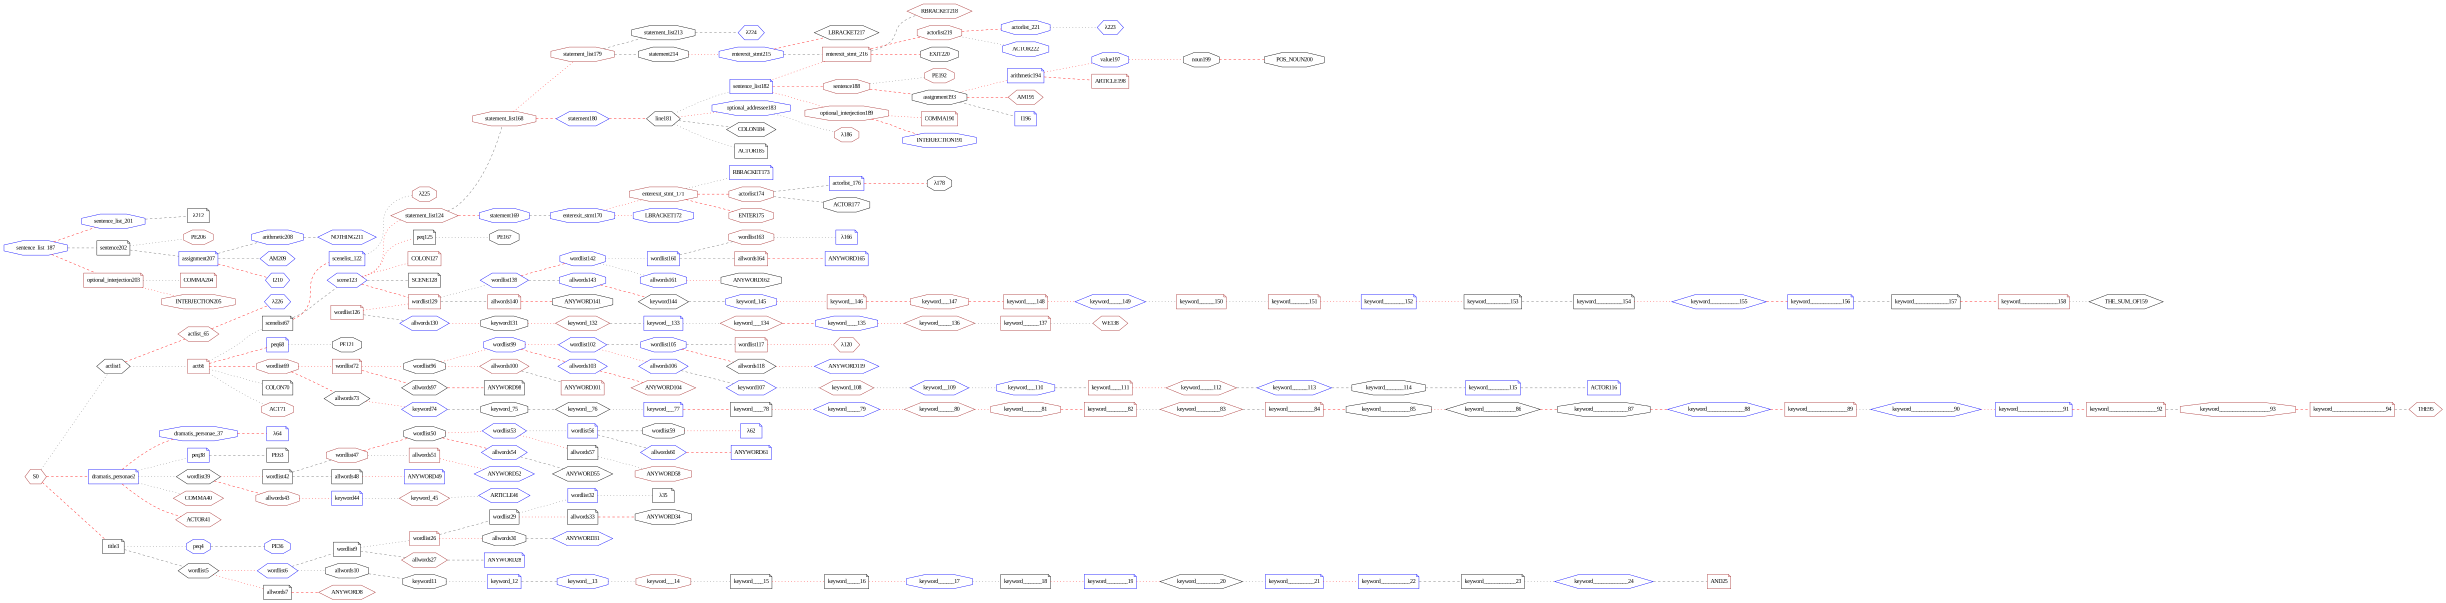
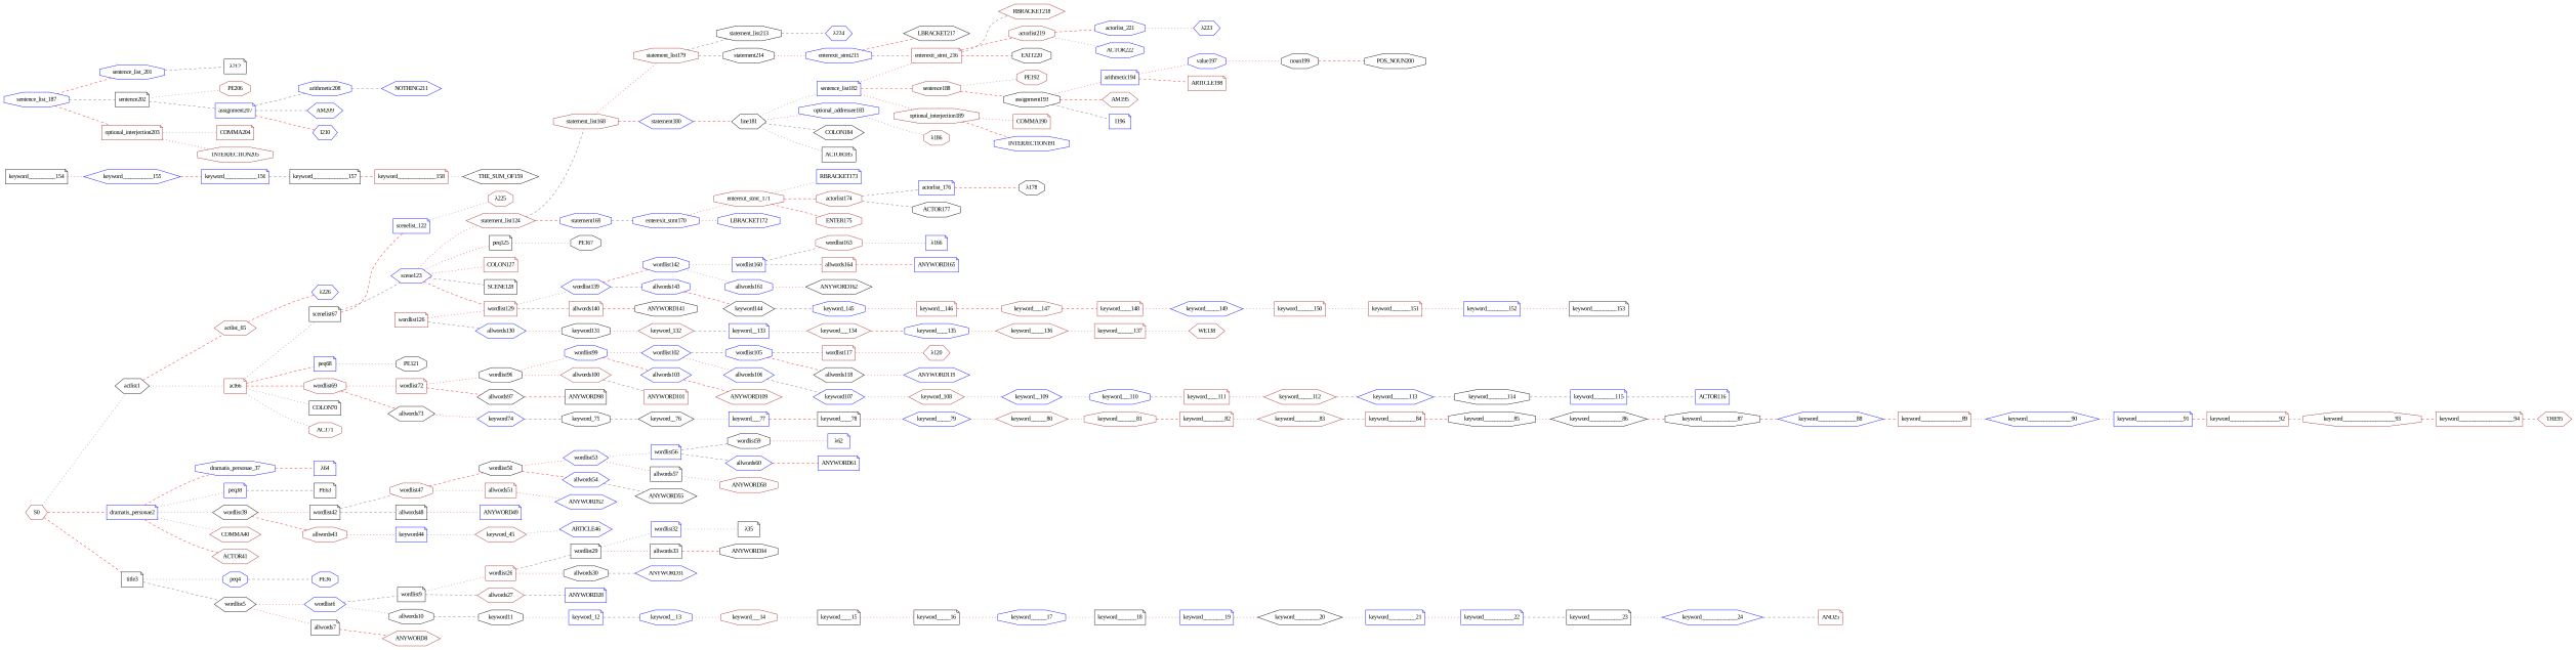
  strict graph {
    fontname="Liberation Serif"
    rankdir=LR
    node [color=blue fontname="Liberation Serif" shape=note]
    edge [color=red fontname="Liberation Serif" style=dashed]
    S0 [color=brown shape=hexagon]
    actlist1 [color=black shape=hexagon]
    dramatis_personae2
    title3 [color=black]
    actlist_65 [color=brown shape=hexagon]
    act66 [color=brown]
    dramatis_personae_37 [shape=octagon]
    peq38
    wordlist39 [color=black shape=hexagon]
    COMMA40 [color=brown shape=hexagon]
    ACTOR41 [color=brown shape=hexagon]
    peq4 [shape=octagon]
    wordlist5 [color=black shape=hexagon]
    "λ226" [shape=hexagon]
    scenelist67 [color=black]
    peq68
    wordlist69 [color=brown shape=octagon]
    COLON70 [color=black]
    ACT71 [color=brown shape=octagon]
    "λ64"
    PE63 [color=black]
    wordlist42 [color=black]
    allwords43 [color=brown shape=octagon]
    PE36 [shape=octagon]
    wordlist6 [shape=hexagon]
    allwords7 [color=black]
    wordlist9 [color=black]
    allwords10 [color=black shape=octagon]
    ANYWORD8 [color=brown shape=hexagon]
    wordlist26 [color=brown]
    allwords27 [color=brown shape=hexagon]
    keyword11 [color=black shape=octagon]
    wordlist29 [color=black]
    allwords30 [color=black shape=octagon]
    ANYWORD28
    keyword_12
    keyword__13 [shape=octagon]
    keyword___14 [color=brown shape=octagon]
    keyword____15 [color=black]
    keyword_____16 [color=black]
    keyword______17 [shape=octagon]
    keyword_______18 [color=black]
    keyword________19
    keyword_________20 [color=black shape=hexagon]
    keyword__________21
    keyword___________22
    keyword____________23 [color=black]
    keyword_____________24 [shape=hexagon]
    AND25 [color=brown]
    wordlist32
    allwords33 [color=black]
    ANYWORD31 [shape=hexagon]
    "λ35" [color=black]
    ANYWORD34 [color=black shape=octagon]
    wordlist47 [color=brown shape=octagon]
    allwords48 [color=black]
    keyword44
    wordlist50 [color=black shape=octagon]
    allwords51 [color=brown]
    ANYWORD49
    keyword_45 [color=brown shape=hexagon]
    ARTICLE46 [shape=hexagon]
    wordlist53 [shape=hexagon]
    allwords54 [shape=hexagon]
    ANYWORD52 [shape=hexagon]
    wordlist56
    allwords57 [color=black]
    ANYWORD55 [color=black shape=hexagon]
    wordlist59 [color=black shape=octagon]
    allwords60 [shape=hexagon]
    ANYWORD58 [color=brown shape=octagon]
    "λ62"
    ANYWORD61
    scenelist_122
    scene123 [shape=hexagon]
    PE121 [color=black shape=octagon]
    wordlist72 [color=brown]
    allwords73 [color=black shape=hexagon]
    "λ225" [color=brown shape=octagon]
    statement_list124 [color=brown shape=hexagon]
    peq125 [color=black]
    COLON127 [color=brown]
    SCENE128 [color=black]
    wordlist129 [color=brown]
    wordlist96 [color=black shape=octagon]
    allwords97 [color=black shape=hexagon]
    keyword74 [shape=hexagon]
    wordlist99 [shape=octagon]
    allwords100 [color=brown shape=hexagon]
    ANYWORD98 [color=black]
    keyword_75 [color=black shape=octagon]
    keyword__76 [color=black shape=hexagon]
    keyword___77
    keyword____78 [color=black]
    keyword_____79 [shape=hexagon]
    keyword______80 [color=brown shape=hexagon]
    keyword_______81 [color=brown shape=octagon]
    keyword________82 [color=brown]
    keyword_________83 [color=brown shape=hexagon]
    keyword__________84 [color=brown]
    keyword___________85 [color=black shape=octagon]
    keyword____________86 [color=black shape=hexagon]
    keyword_____________87 [color=black shape=octagon]
    keyword______________88 [shape=hexagon]
    keyword_______________89 [color=brown]
    keyword________________90 [shape=hexagon]
    keyword_________________91
    keyword__________________92 [color=brown]
    keyword___________________93 [color=brown shape=octagon]
    keyword____________________94 [color=brown]
    THE95 [color=brown shape=hexagon]
    wordlist102 [shape=hexagon]
    allwords103 [shape=hexagon]
    ANYWORD101 [color=brown]
    wordlist105 [shape=octagon]
    allwords106 [shape=hexagon]
-   ANYWORD104 [color=brown shape=hexagon]
+   ANYWORD104 [color=brown shape=hexagon label=ANYWORD109]
    wordlist117 [color=brown]
    allwords118 [color=black shape=hexagon]
    keyword107 [shape=hexagon]
    "λ120" [color=brown shape=hexagon]
    ANYWORD119 [shape=hexagon]
    keyword_108 [color=brown shape=hexagon]
    keyword__109 [shape=hexagon]
    keyword___110 [shape=octagon]
    keyword____111 [color=brown]
    keyword_____112 [color=brown shape=hexagon]
    keyword______113 [shape=hexagon]
    keyword_______114 [color=black shape=octagon]
    keyword________115
    ACTOR116
    statement_list168 [color=brown shape=octagon]
    statement169 [shape=octagon]
    PE167 [color=black shape=octagon]
    wordlist126 [color=brown]
    allwords130 [shape=hexagon]
    statement_list179 [color=brown shape=octagon]
    statement180 [shape=hexagon]
    enterexit_stmt170 [shape=octagon]
    wordlist139 [shape=hexagon]
    allwords140 [color=brown]
    keyword131 [color=black shape=octagon]
    wordlist142 [shape=octagon]
    allwords143 [shape=octagon]
    ANYWORD141 [color=black shape=octagon]
    keyword_132 [color=brown shape=hexagon]
    keyword__133
    keyword___134 [color=brown shape=hexagon]
    keyword____135 [shape=octagon]
    keyword_____136 [color=brown shape=hexagon]
    keyword______137 [color=brown]
    WE138 [color=brown shape=hexagon]
    wordlist160
    allwords161 [shape=octagon]
    keyword144 [color=black shape=hexagon]
    wordlist163 [color=brown shape=octagon]
    allwords164 [color=brown]
-   ANYWORD162 [color=black shape=octagon]
+   ANYWORD162 [color=black shape=hexagon]
    keyword_145 [shape=octagon]
    keyword__146 [color=brown]
    keyword___147 [color=brown shape=octagon]
    keyword____148 [color=brown]
    keyword_____149 [shape=hexagon]
    keyword______150 [color=brown]
    keyword_______151 [color=brown]
    keyword________152
    keyword_________153 [color=black]
    keyword__________154 [color=black]
    keyword___________155 [shape=hexagon]
    keyword____________156
    keyword_____________157 [color=black]
    keyword______________158 [color=brown]
    THE_SUM_OF159 [color=black shape=hexagon]
    "λ166"
    ANYWORD165
    statement_list213 [color=black shape=octagon]
    statement214 [color=black shape=octagon]
    line181 [color=black shape=hexagon]
    enterexit_stmt_171 [color=brown shape=octagon]
    LBRACKET172 [shape=octagon]
    RBRACKET173
    actorlist174 [color=brown shape=octagon]
    ENTER175 [color=brown shape=octagon]
    actorlist_176
    ACTOR177 [color=black shape=octagon]
    "λ178" [color=black shape=octagon]
    "λ224" [shape=hexagon]
    enterexit_stmt215 [shape=octagon]
    sentence_list182
    optional_addressee183 [shape=octagon]
    COLON184 [color=black shape=hexagon]
    ACTOR185 [color=black]
    sentence188 [color=brown shape=octagon]
    optional_interjection189 [color=brown shape=octagon]
    enterexit_stmt_216 [color=brown]
    "λ186" [color=brown shape=octagon]
    sentence_list_187 [shape=octagon]
    sentence_list_201 [shape=octagon]
    sentence202 [color=black]
    optional_interjection203 [color=brown]
    PE192 [color=brown shape=octagon]
    assignment193 [color=black shape=octagon]
    COMMA190 [color=brown]
    INTERJECTION191 [shape=octagon]
    "λ212" [color=black]
    PE206 [color=brown shape=octagon]
    assignment207
    COMMA204 [color=brown]
    INTERJECTION205 [color=brown shape=octagon]
    arithmetic194
    AM195 [color=brown shape=hexagon]
    I196
    value197 [shape=octagon]
    ARTICLE198 [color=brown]
    noun199 [color=black shape=octagon]
    POS_NOUN200 [color=black shape=octagon]
    arithmetic208 [shape=octagon]
    AM209 [shape=hexagon]
    I210 [shape=hexagon]
    NOTHING211 [shape=hexagon]
    LBRACKET217 [color=black shape=hexagon]
    RBRACKET218 [color=brown shape=hexagon]
    actorlist219 [color=brown shape=octagon]
    EXIT220 [color=black shape=octagon]
    actorlist_221 [shape=octagon]
    ACTOR222 [shape=octagon]
    "λ223" [shape=hexagon]
    S0 -- actlist1 [color=gray40 style=dotted]
    S0 -- dramatis_personae2
    S0 -- title3
    actlist1 -- actlist_65
    actlist1 -- act66 [color=gray40 style=dotted]
    dramatis_personae2 -- dramatis_personae_37
    dramatis_personae2 -- peq38 [color=gray40 style=dotted]
    dramatis_personae2 -- wordlist39 [color=gray40 style=dotted]
    dramatis_personae2 -- COMMA40 [color=gray40 style=dotted]
    dramatis_personae2 -- ACTOR41
    title3 -- peq4 [color=gray40 style=dotted]
    title3 -- wordlist5 [color=gray40]
    actlist_65 -- "λ226"
    act66 -- scenelist67 [color=gray40 style=dotted]
    act66 -- peq68
    act66 -- wordlist69
    act66 -- COLON70 [color=gray40 style=dotted]
    act66 -- ACT71 [color=gray40 style=dotted]
    dramatis_personae_37 -- "λ64"
    peq38 -- PE63 [color=gray40]
    wordlist39 -- wordlist42 [style=dotted]
    wordlist39 -- allwords43
    peq4 -- PE36 [color=gray40]
    wordlist5 -- wordlist6 [style=dotted]
    wordlist5 -- allwords7 [style=dotted]
    scenelist67 -- scenelist_122
    scenelist67 -- scene123 [color=gray40]
    peq68 -- PE121 [color=gray40 style=dotted]
    wordlist69 -- wordlist72 [style=dotted]
    wordlist69 -- allwords73
    wordlist42 -- wordlist47 [color=gray40]
    wordlist42 -- allwords48 [color=gray40]
    allwords43 -- keyword44 [style=dotted]
    wordlist6 -- wordlist9 [color=gray40]
    wordlist6 -- allwords10 [color=gray40 style=dotted]
    allwords7 -- ANYWORD8
    wordlist9 -- wordlist26 [color=gray40 style=dotted]
    wordlist9 -- allwords27 [color=gray40]
    allwords10 -- keyword11 [color=gray40]
    wordlist26 -- wordlist29 [color=gray40]
    wordlist26 -- allwords30 [style=dotted]
    allwords27 -- ANYWORD28 [color=gray40]
    keyword11 -- keyword_12 [color=gray40 style=dotted]
    wordlist29 -- wordlist32 [color=gray40 style=dotted]
    wordlist29 -- allwords33 [style=dotted]
    allwords30 -- ANYWORD31 [color=gray40]
    keyword_12 -- keyword__13 [color=gray40]
    keyword__13 -- keyword___14 [color=gray40 style=dotted]
    keyword___14 -- keyword____15 [color=gray40 style=dotted]
    keyword____15 -- keyword_____16 [style=dotted]
    keyword_____16 -- keyword______17 [style=dotted]
    keyword______17 -- keyword_______18 [color=gray40 style=dotted]
    keyword_______18 -- keyword________19 [style=dotted]
    keyword________19 -- keyword_________20 [style=dotted]
    keyword_________20 -- keyword__________21 [color=gray40 style=dotted]
    keyword__________21 -- keyword___________22 [style=dotted]
    keyword___________22 -- keyword____________23 [color=gray40]
    keyword____________23 -- keyword_____________24 [color=gray40 style=dotted]
    keyword_____________24 -- AND25 [color=gray40]
    wordlist32 -- "λ35" [color=gray40 style=dotted]
    allwords33 -- ANYWORD34
    wordlist47 -- wordlist50
    wordlist47 -- allwords51 [color=gray40 style=dotted]
    allwords48 -- ANYWORD49 [style=dotted]
    keyword44 -- keyword_45 [color=gray40 style=dotted]
    wordlist50 -- wordlist53 [style=dotted]
    wordlist50 -- allwords54
    allwords51 -- ANYWORD52 [style=dotted]
    keyword_45 -- ARTICLE46 [color=gray40 style=dotted]
    wordlist53 -- wordlist56 [color=gray40 style=dotted]
    wordlist53 -- allwords57 [style=dotted]
    allwords54 -- ANYWORD55 [color=gray40]
    wordlist56 -- wordlist59 [color=gray40]
    wordlist56 -- allwords60 [color=gray40]
    allwords57 -- ANYWORD58 [color=gray40 style=dotted]
    wordlist59 -- "λ62" [style=dotted]
    allwords60 -- ANYWORD61
    scenelist_122 -- "λ225" [color=gray40 style=dotted]
    scene123 -- statement_list124 [style=dotted]
    scene123 -- peq125 [style=dotted]
    scene123 -- COLON127 [style=dotted]
    scene123 -- SCENE128 [color=gray40]
    scene123 -- wordlist129
    wordlist72 -- wordlist96 [style=dotted]
    wordlist72 -- allwords97
    allwords73 -- keyword74 [style=dotted]
    statement_list124 -- statement_list168 [color=gray40]
    statement_list124 -- statement169
    peq125 -- PE167 [color=gray40 style=dotted]
    wordlist129 -- wordlist139 [color=gray40 style=dotted]
    wordlist129 -- allwords140 [color=gray40]
    wordlist96 -- wordlist99 [style=dotted]
    wordlist96 -- allwords100 [style=dotted]
    allwords97 -- ANYWORD98
    keyword74 -- keyword_75 [color=gray40]
    wordlist99 -- wordlist102 [style=dotted]
    wordlist99 -- allwords103
    allwords100 -- ANYWORD101 [color=gray40]
    keyword_75 -- keyword__76 [color=gray40]
    keyword__76 -- keyword___77 [color=gray40 style=dotted]
    keyword___77 -- keyword____78
    keyword____78 -- keyword_____79 [style=dotted]
    keyword_____79 -- keyword______80 [style=dotted]
    keyword______80 -- keyword_______81 [style=dotted]
    keyword_______81 -- keyword________82
    keyword________82 -- keyword_________83 [color=gray40 style=dotted]
    keyword_________83 -- keyword__________84 [color=gray40]
    keyword__________84 -- keyword___________85
    keyword___________85 -- keyword____________86 [style=dotted]
    keyword____________86 -- keyword_____________87
    keyword_____________87 -- keyword______________88
    keyword______________88 -- keyword_______________89
    keyword_______________89 -- keyword________________90 [color=gray40 style=dotted]
    keyword________________90 -- keyword_________________91 [style=dotted]
    keyword_________________91 -- keyword__________________92
    keyword__________________92 -- keyword___________________93 [color=gray40]
    keyword___________________93 -- keyword____________________94
    keyword____________________94 -- THE95 [color=gray40]
    wordlist102 -- wordlist105 [color=gray40]
    wordlist102 -- allwords106 [style=dotted]
    allwords103 -- ANYWORD104
    wordlist105 -- wordlist117 [color=gray40]
    wordlist105 -- allwords118
    allwords106 -- keyword107 [color=gray40]
    wordlist117 -- "λ120" [style=dotted]
    allwords118 -- ANYWORD119 [style=dotted]
    keyword107 -- keyword_108 [color=gray40 style=dotted]
    keyword_108 -- keyword__109 [color=gray40 style=dotted]
    keyword__109 -- keyword___110 [color=gray40 style=dotted]
    keyword___110 -- keyword____111 [color=gray40]
    keyword____111 -- keyword_____112 [style=dotted]
    keyword_____112 -- keyword______113 [color=gray40]
    keyword______113 -- keyword_______114 [color=gray40]
    keyword_______114 -- keyword________115 [color=gray40]
    keyword________115 -- ACTOR116 [color=gray40]
    statement_list168 -- statement_list179 [style=dotted]
    statement_list168 -- statement180
    statement169 -- enterexit_stmt170 [color=gray40]
    wordlist126 -- wordlist129 [style=dotted]
    wordlist126 -- allwords130 [color=gray40]
    allwords130 -- keyword131 [style=dotted]
    statement_list179 -- statement_list213 [color=gray40]
    statement_list179 -- statement214 [color=gray40]
    statement180 -- line181
    enterexit_stmt170 -- enterexit_stmt_171 [style=dotted]
    enterexit_stmt170 -- LBRACKET172 [style=dotted]
    wordlist139 -- wordlist142
    wordlist139 -- allwords143 [color=gray40]
    allwords140 -- ANYWORD141
    keyword131 -- keyword_132 [style=dotted]
    wordlist142 -- wordlist160 [color=gray40 style=dotted]
    wordlist142 -- allwords161 [color=gray40 style=dotted]
    allwords143 -- keyword144
    keyword_132 -- keyword__133 [color=gray40]
    keyword__133 -- keyword___134 [color=gray40 style=dotted]
    keyword___134 -- keyword____135
    keyword____135 -- keyword_____136 [style=dotted]
    keyword_____136 -- keyword______137 [color=gray40 style=dotted]
    keyword______137 -- WE138 [color=gray40 style=dotted]
    wordlist160 -- wordlist163 [color=gray40]
    wordlist160 -- allwords164 [color=gray40]
    allwords161 -- ANYWORD162 [style=dotted]
    keyword144 -- keyword_145 [color=gray40]
    wordlist163 -- "λ166" [color=gray40 style=dotted]
    allwords164 -- ANYWORD165
    keyword_145 -- keyword__146 [style=dotted]
    keyword__146 -- keyword___147
    keyword___147 -- keyword____148
    keyword____148 -- keyword_____149 [style=dotted]
    keyword_____149 -- keyword______150 [color=gray40 style=dotted]
    keyword______150 -- keyword_______151 [color=gray40 style=dotted]
    keyword_______151 -- keyword________152 [style=dotted]
    keyword________152 -- keyword_________153 [style=dotted]
-   keyword_________153 -- keyword__________154 [color=gray40]
    keyword__________154 -- keyword___________155 [style=dotted]
    keyword___________155 -- keyword____________156
    keyword____________156 -- keyword_____________157 [color=gray40]
    keyword_____________157 -- keyword______________158
    keyword______________158 -- THE_SUM_OF159 [color=gray40 style=dotted]
    statement_list213 -- "λ224" [color=gray40]
    statement214 -- enterexit_stmt215 [style=dotted]
    line181 -- sentence_list182 [color=gray40 style=dotted]
    line181 -- optional_addressee183 [style=dotted]
    line181 -- COLON184 [color=gray40]
    line181 -- ACTOR185 [color=gray40 style=dotted]
    enterexit_stmt_171 -- RBRACKET173 [color=gray40 style=dotted]
    enterexit_stmt_171 -- actorlist174
    enterexit_stmt_171 -- ENTER175
    actorlist174 -- actorlist_176 [color=gray40]
    actorlist174 -- ACTOR177 [color=gray40]
    actorlist_176 -- "λ178"
    enterexit_stmt215 -- enterexit_stmt_216 [color=gray40]
    enterexit_stmt215 -- LBRACKET217
    sentence_list182 -- sentence188
    sentence_list182 -- optional_interjection189 [style=dotted]
    sentence_list182 -- enterexit_stmt_216 [style=dotted]
    optional_addressee183 -- "λ186" [color=gray40 style=dotted]
    sentence188 -- PE192 [color=gray40 style=dotted]
    sentence188 -- assignment193
    optional_interjection189 -- COMMA190 [style=dotted]
    optional_interjection189 -- INTERJECTION191
    enterexit_stmt_216 -- RBRACKET218 [color=gray40]
    enterexit_stmt_216 -- actorlist219
    enterexit_stmt_216 -- EXIT220
    sentence_list_187 -- sentence_list_201
    sentence_list_187 -- sentence202 [color=gray40]
    sentence_list_187 -- optional_interjection203
    sentence_list_201 -- "λ212" [color=gray40]
    sentence202 -- PE206 [color=gray40 style=dotted]
    sentence202 -- assignment207 [color=gray40]
    optional_interjection203 -- COMMA204 [color=gray40 style=dotted]
    optional_interjection203 -- INTERJECTION205 [style=dotted]
    assignment193 -- arithmetic194 [style=dotted]
    assignment193 -- AM195
    assignment193 -- I196 [color=gray40]
    assignment207 -- arithmetic208 [color=gray40]
    assignment207 -- AM209 [color=gray40]
    assignment207 -- I210
    arithmetic194 -- value197 [style=dotted]
    arithmetic194 -- ARTICLE198
    value197 -- noun199 [style=dotted]
    noun199 -- POS_NOUN200
    arithmetic208 -- NOTHING211 [color=gray40]
    actorlist219 -- actorlist_221
    actorlist219 -- ACTOR222 [color=gray40 style=dotted]
    actorlist_221 -- "λ223" [color=gray40 style=dotted]
  }
